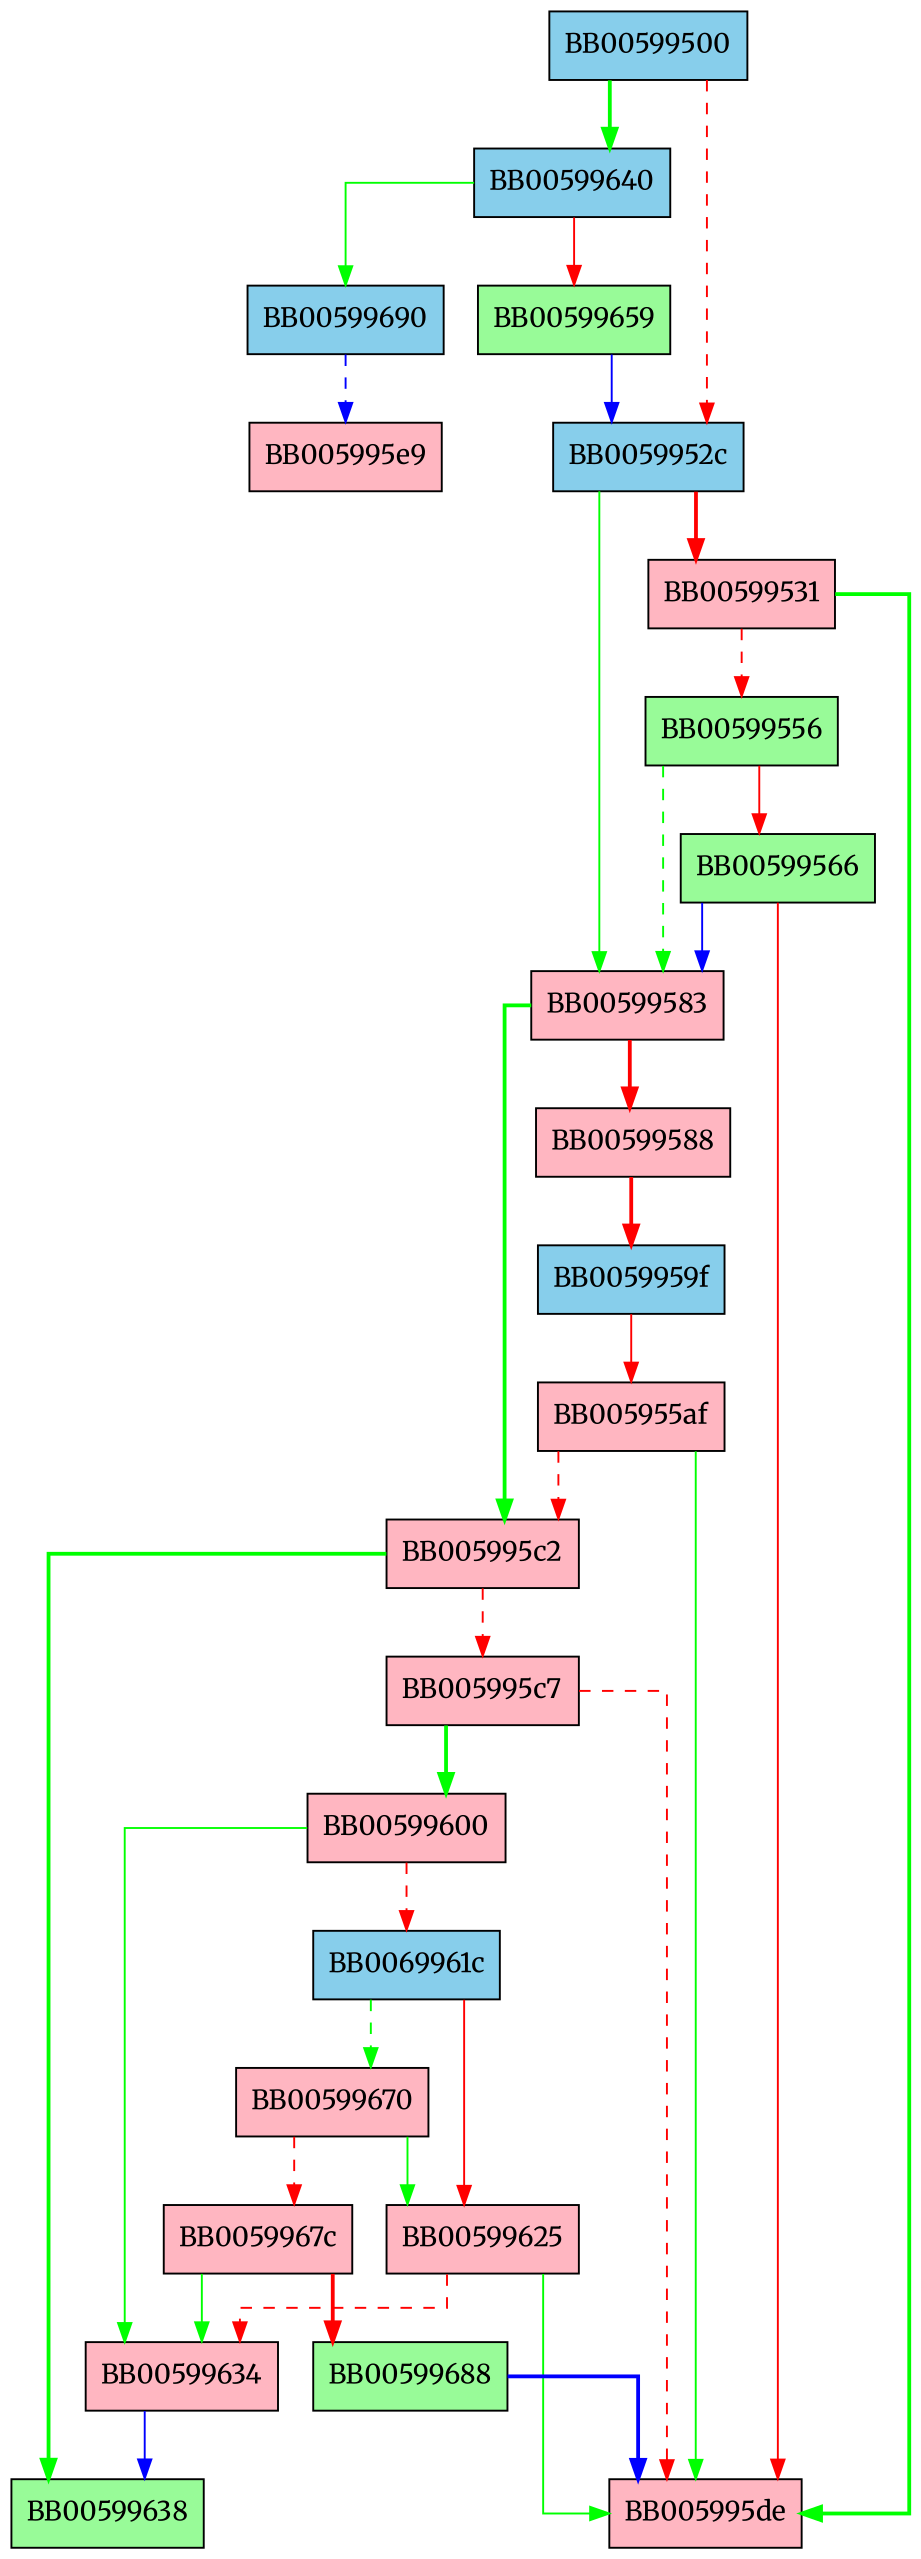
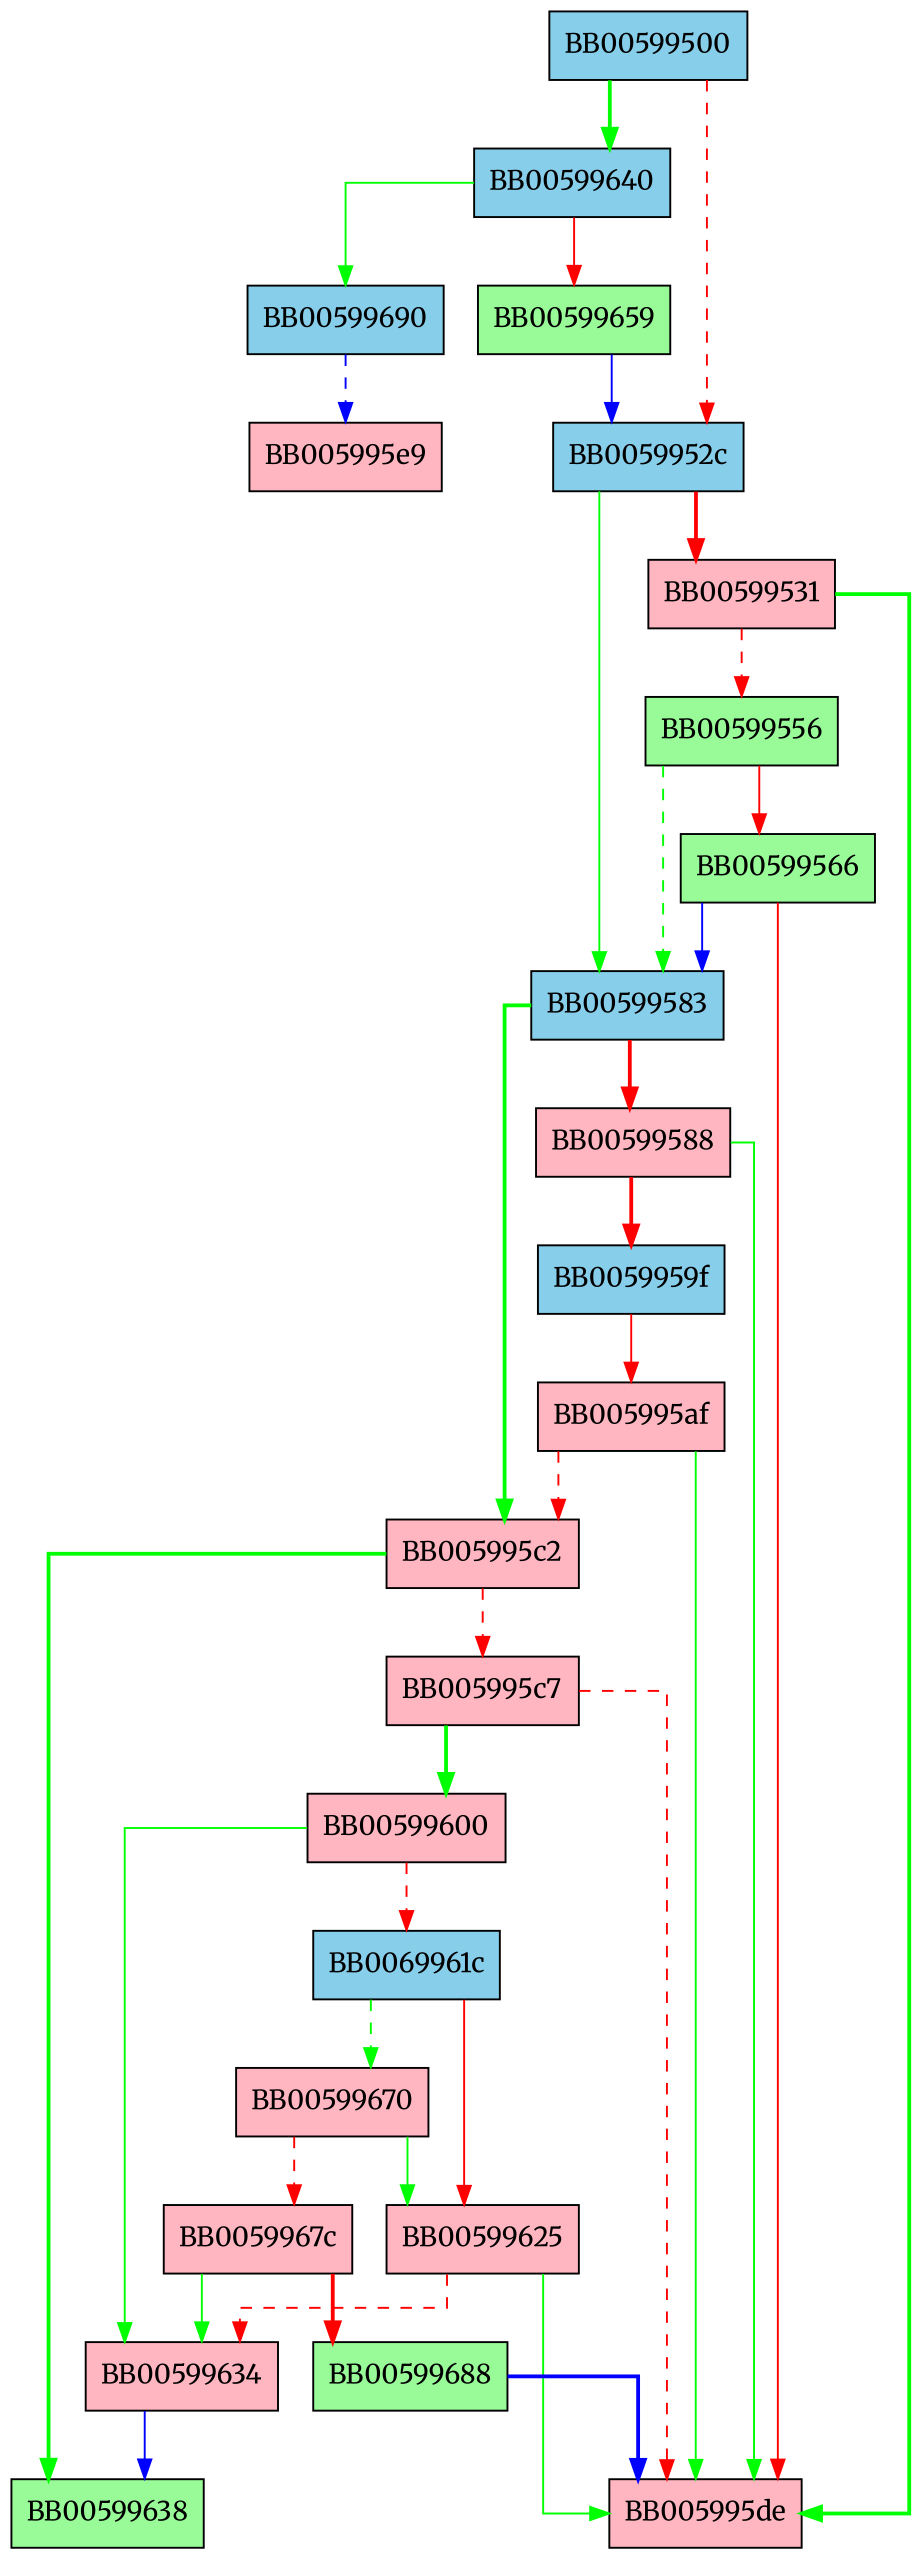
  digraph {
    fontname=Merriweather
    splines=ortho
    node [fillcolor=lightpink fontname=Merriweather shape=box style=filled]
    edge [color=red fontname=Merriweather style=solid]
    BB00599500 [fillcolor=skyblue]
    BB00599640 [fillcolor=skyblue]
    BB0059952c [fillcolor=skyblue]
    BB00599690 [fillcolor=skyblue]
    BB00599659 [fillcolor=palegreen]
-   BB00599583
+   BB00599583 [fillcolor=skyblue]
    BB00599531
    BB005995e9
    BB005995c2
    BB00599588
    BB005995de
    BB00599556 [fillcolor=palegreen]
    BB00599638 [fillcolor=palegreen]
    BB005995c7
    BB0059959f [fillcolor=skyblue]
    BB00599566 [fillcolor=palegreen]
    BB00599600
-   BB005995af [label=BB005955af]
+   BB005995af
    BB00599634
    n20 [fillcolor=skyblue label=BB0069961c]
    BB00599670
    BB00599625
    BB0059967c
    BB00599688 [fillcolor=palegreen]
    BB00599500 -> BB00599640 [color=green style=bold]
    BB00599500 -> BB0059952c [style=dashed]
    BB00599640 -> BB00599690 [color=green]
    BB00599640 -> BB00599659
    BB0059952c -> BB00599583 [color=green]
    BB0059952c -> BB00599531 [style=bold]
    BB00599690 -> BB005995e9 [color=blue style=dashed]
    BB00599659 -> BB0059952c [color=blue]
    BB00599583 -> BB005995c2 [color=green style=bold]
    BB00599583 -> BB00599588 [style=bold]
    BB00599531 -> BB005995de [color=green style=bold]
    BB00599531 -> BB00599556 [style=dashed]
    BB005995c2 -> BB00599638 [color=green style=bold]
    BB005995c2 -> BB005995c7 [style=dashed]
+   BB00599588 -> BB005995de [color=green]
    BB00599588 -> BB0059959f [style=bold]
    BB00599556 -> BB00599583 [color=green style=dashed]
    BB00599556 -> BB00599566
    BB005995c7 -> BB005995de [style=dashed]
    BB005995c7 -> BB00599600 [color=green style=bold]
    BB0059959f -> BB005995af
    BB00599566 -> BB00599583 [color=blue]
    BB00599566 -> BB005995de
    BB00599600 -> BB00599634 [color=green]
    BB00599600 -> n20 [style=dashed]
    BB005995af -> BB005995c2 [style=dashed]
    BB005995af -> BB005995de [color=green]
    BB00599634 -> BB00599638 [color=blue]
    n20 -> BB00599670 [color=green style=dashed]
    n20 -> BB00599625
    BB00599670 -> BB00599625 [color=green]
    BB00599670 -> BB0059967c [style=dashed]
    BB00599625 -> BB005995de [color=green]
    BB00599625 -> BB00599634 [style=dashed]
    BB0059967c -> BB00599634 [color=green]
    BB0059967c -> BB00599688 [style=bold]
    BB00599688 -> BB005995de [color=blue style=bold]
  }
